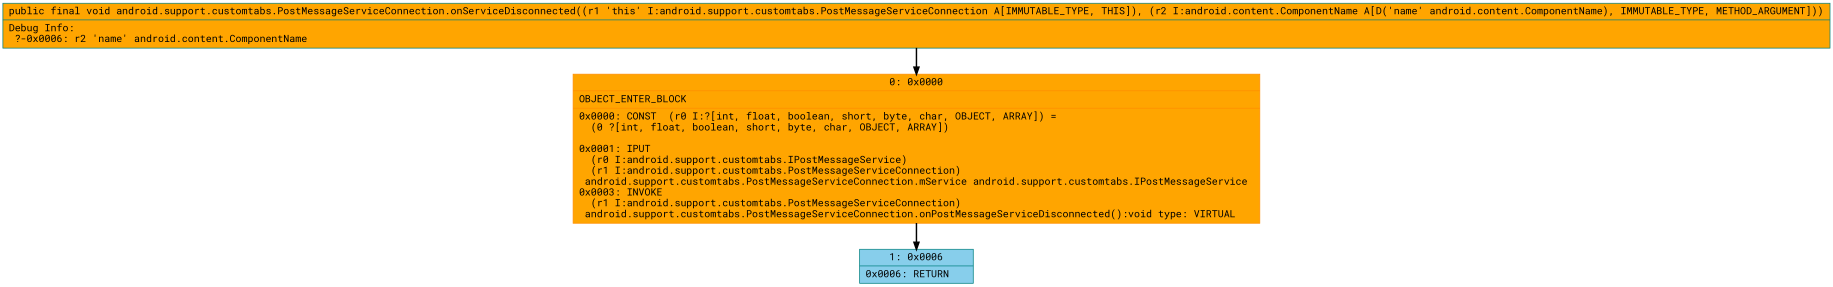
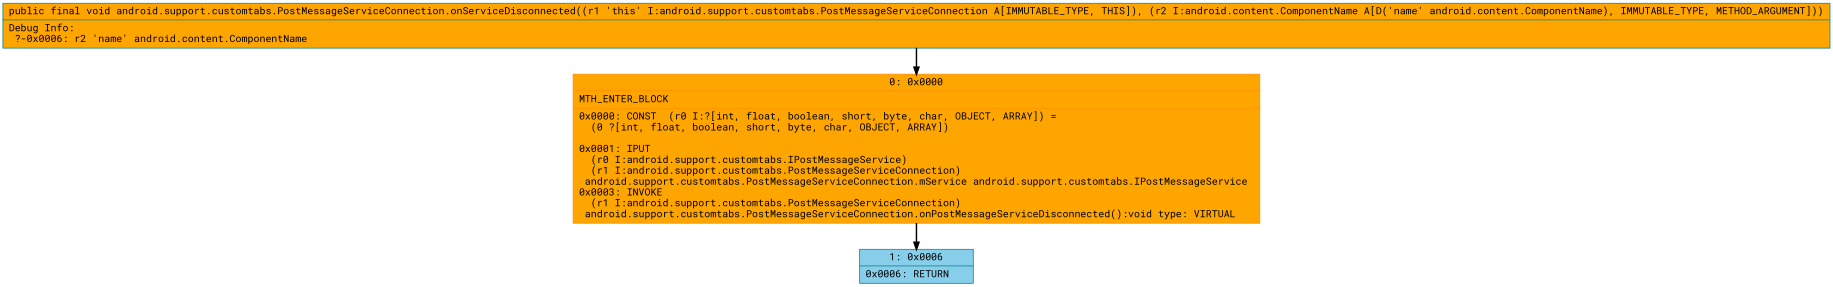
  digraph {
    fontname="Roboto Mono"
    node [shape=record style=filled fillcolor=orange color=teal fontname="Roboto Mono"]
    edge [style=bold fontname="Roboto Mono"]
-   n1 [label="{0\:\ 0x0000|OBJECT_ENTER_BLOCK\l|0x0000: CONST  (r0 I:?[int, float, boolean, short, byte, char, OBJECT, ARRAY]) = \l  (0 ?[int, float, boolean, short, byte, char, OBJECT, ARRAY])\l \l0x0001: IPUT  \l  (r0 I:android.support.customtabs.IPostMessageService)\l  (r1 I:android.support.customtabs.PostMessageServiceConnection)\l android.support.customtabs.PostMessageServiceConnection.mService android.support.customtabs.IPostMessageService \l0x0003: INVOKE  \l  (r1 I:android.support.customtabs.PostMessageServiceConnection)\l android.support.customtabs.PostMessageServiceConnection.onPostMessageServiceDisconnected():void type: VIRTUAL \l}" color=darkorange]
+   n1 [label="{0\:\ 0x0000|MTH_ENTER_BLOCK\l|0x0000: CONST  (r0 I:?[int, float, boolean, short, byte, char, OBJECT, ARRAY]) = \l  (0 ?[int, float, boolean, short, byte, char, OBJECT, ARRAY])\l \l0x0001: IPUT  \l  (r0 I:android.support.customtabs.IPostMessageService)\l  (r1 I:android.support.customtabs.PostMessageServiceConnection)\l android.support.customtabs.PostMessageServiceConnection.mService android.support.customtabs.IPostMessageService \l0x0003: INVOKE  \l  (r1 I:android.support.customtabs.PostMessageServiceConnection)\l android.support.customtabs.PostMessageServiceConnection.onPostMessageServiceDisconnected():void type: VIRTUAL \l}" color=darkorange]
    n2 [label="{1\:\ 0x0006|0x0006: RETURN   \l}" fillcolor=skyblue]
    n3 [label="{public final void android.support.customtabs.PostMessageServiceConnection.onServiceDisconnected((r1 'this' I:android.support.customtabs.PostMessageServiceConnection A[IMMUTABLE_TYPE, THIS]), (r2 I:android.content.ComponentName A[D('name' android.content.ComponentName), IMMUTABLE_TYPE, METHOD_ARGUMENT]))  | Debug Info:\l  ?\-0x0006: r2 'name' android.content.ComponentName\l}"]
    n1 -> n2
    n3 -> n1
  }
